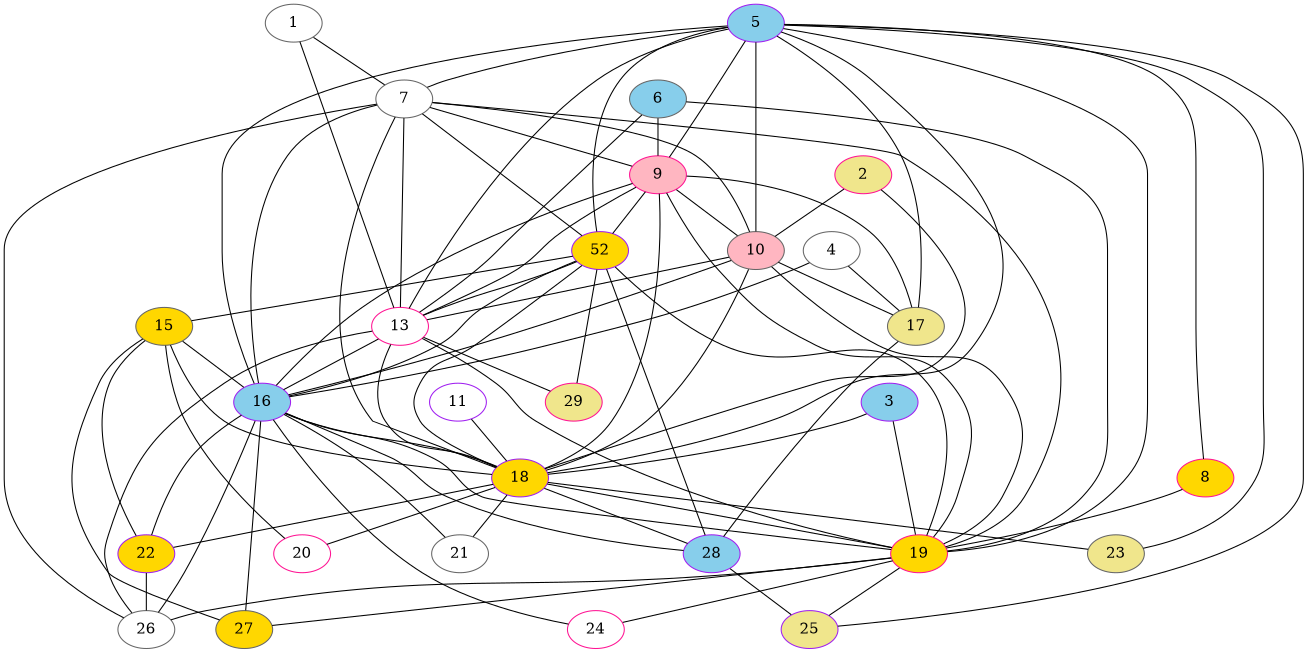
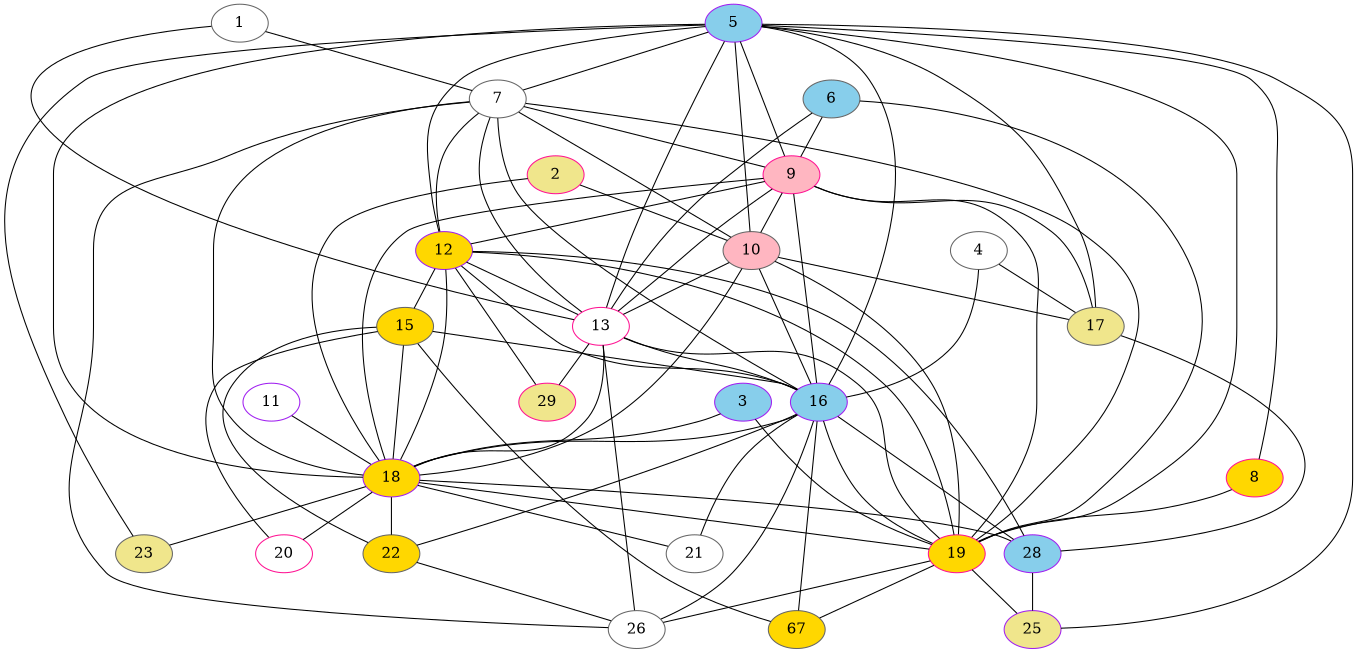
  graph {
    node [color=gray40 fillcolor=white style=filled]
    edge [weight=1.0]
    1
    7
    13 [color=deeppink]
    10 [fillcolor=lightpink]
    18 [color=purple fillcolor=gold]
    19 [color=deeppink fillcolor=gold]
    16 [color=purple fillcolor=skyblue]
    9 [color=deeppink fillcolor=lightpink]
-   12 [color=purple fillcolor=gold label=52]
+   12 [color=purple fillcolor=gold]
    26
    29 [color=deeppink fillcolor=khaki]
    2 [color=deeppink fillcolor=khaki]
    17 [fillcolor=khaki]
    23 [fillcolor=khaki]
    28 [color=purple fillcolor=skyblue]
    20 [color=deeppink]
-   22 [color=purple fillcolor=gold]
+   22 [fillcolor=gold]
    21
    3 [color=purple fillcolor=skyblue]
    25 [color=purple fillcolor=khaki]
-   27 [fillcolor=gold]
-   24 [color=deeppink]
+   27 [fillcolor=gold label=67]
    4
    5 [color=purple fillcolor=skyblue]
    8 [color=deeppink fillcolor=gold]
    15 [fillcolor=gold]
    6 [fillcolor=skyblue]
    11 [color=purple]
    1 -- 7
    1 -- 13
    7 -- 13
    7 -- 10 [weight=2.0]
    7 -- 18 [weight=2.0]
    7 -- 19
    7 -- 16
    7 -- 9
    7 -- 12
    7 -- 26
    13 -- 18 [weight=2.0]
    13 -- 19
    13 -- 16
    13 -- 26
    13 -- 29
    10 -- 13
    10 -- 18
    10 -- 19 [weight=2.0]
    10 -- 16
    10 -- 17
    18 -- 19
    18 -- 23
    18 -- 28
    18 -- 20
    18 -- 22 [weight=2.0]
    18 -- 21
    19 -- 26
    19 -- 25
    19 -- 27
-   19 -- 24
    16 -- 18 [weight=2.0]
    16 -- 19 [weight=2.0]
    16 -- 26
    16 -- 28 [weight=2.0]
    16 -- 22
    16 -- 21
    16 -- 27
-   16 -- 24
    9 -- 13
    9 -- 10
    9 -- 18
    9 -- 19
    9 -- 16 [weight=2.0]
    9 -- 12
    9 -- 17
    12 -- 13
    12 -- 18
    12 -- 19
    12 -- 16 [weight=2.0]
    12 -- 29
    12 -- 28
    12 -- 15 [weight=2.0]
    2 -- 10
    2 -- 18
    17 -- 28
    28 -- 25 [weight=2.0]
    22 -- 26
    3 -- 18
    3 -- 19
    4 -- 16
    4 -- 17
    5 -- 7 [weight=2.0]
    5 -- 13 [weight=2.0]
    5 -- 10 [weight=4.0]
    5 -- 18 [weight=3.0]
    5 -- 19 [weight=2.0]
    5 -- 16 [weight=3.0]
    5 -- 9 [weight=2.0]
    5 -- 12 [weight=2.0]
    5 -- 17 [weight=2.0]
    5 -- 23
    5 -- 25
    5 -- 8
    8 -- 19
    15 -- 18
    15 -- 16
    15 -- 20
    15 -- 22
    15 -- 27
    6 -- 13
    6 -- 19
    6 -- 9
    11 -- 18
  }
